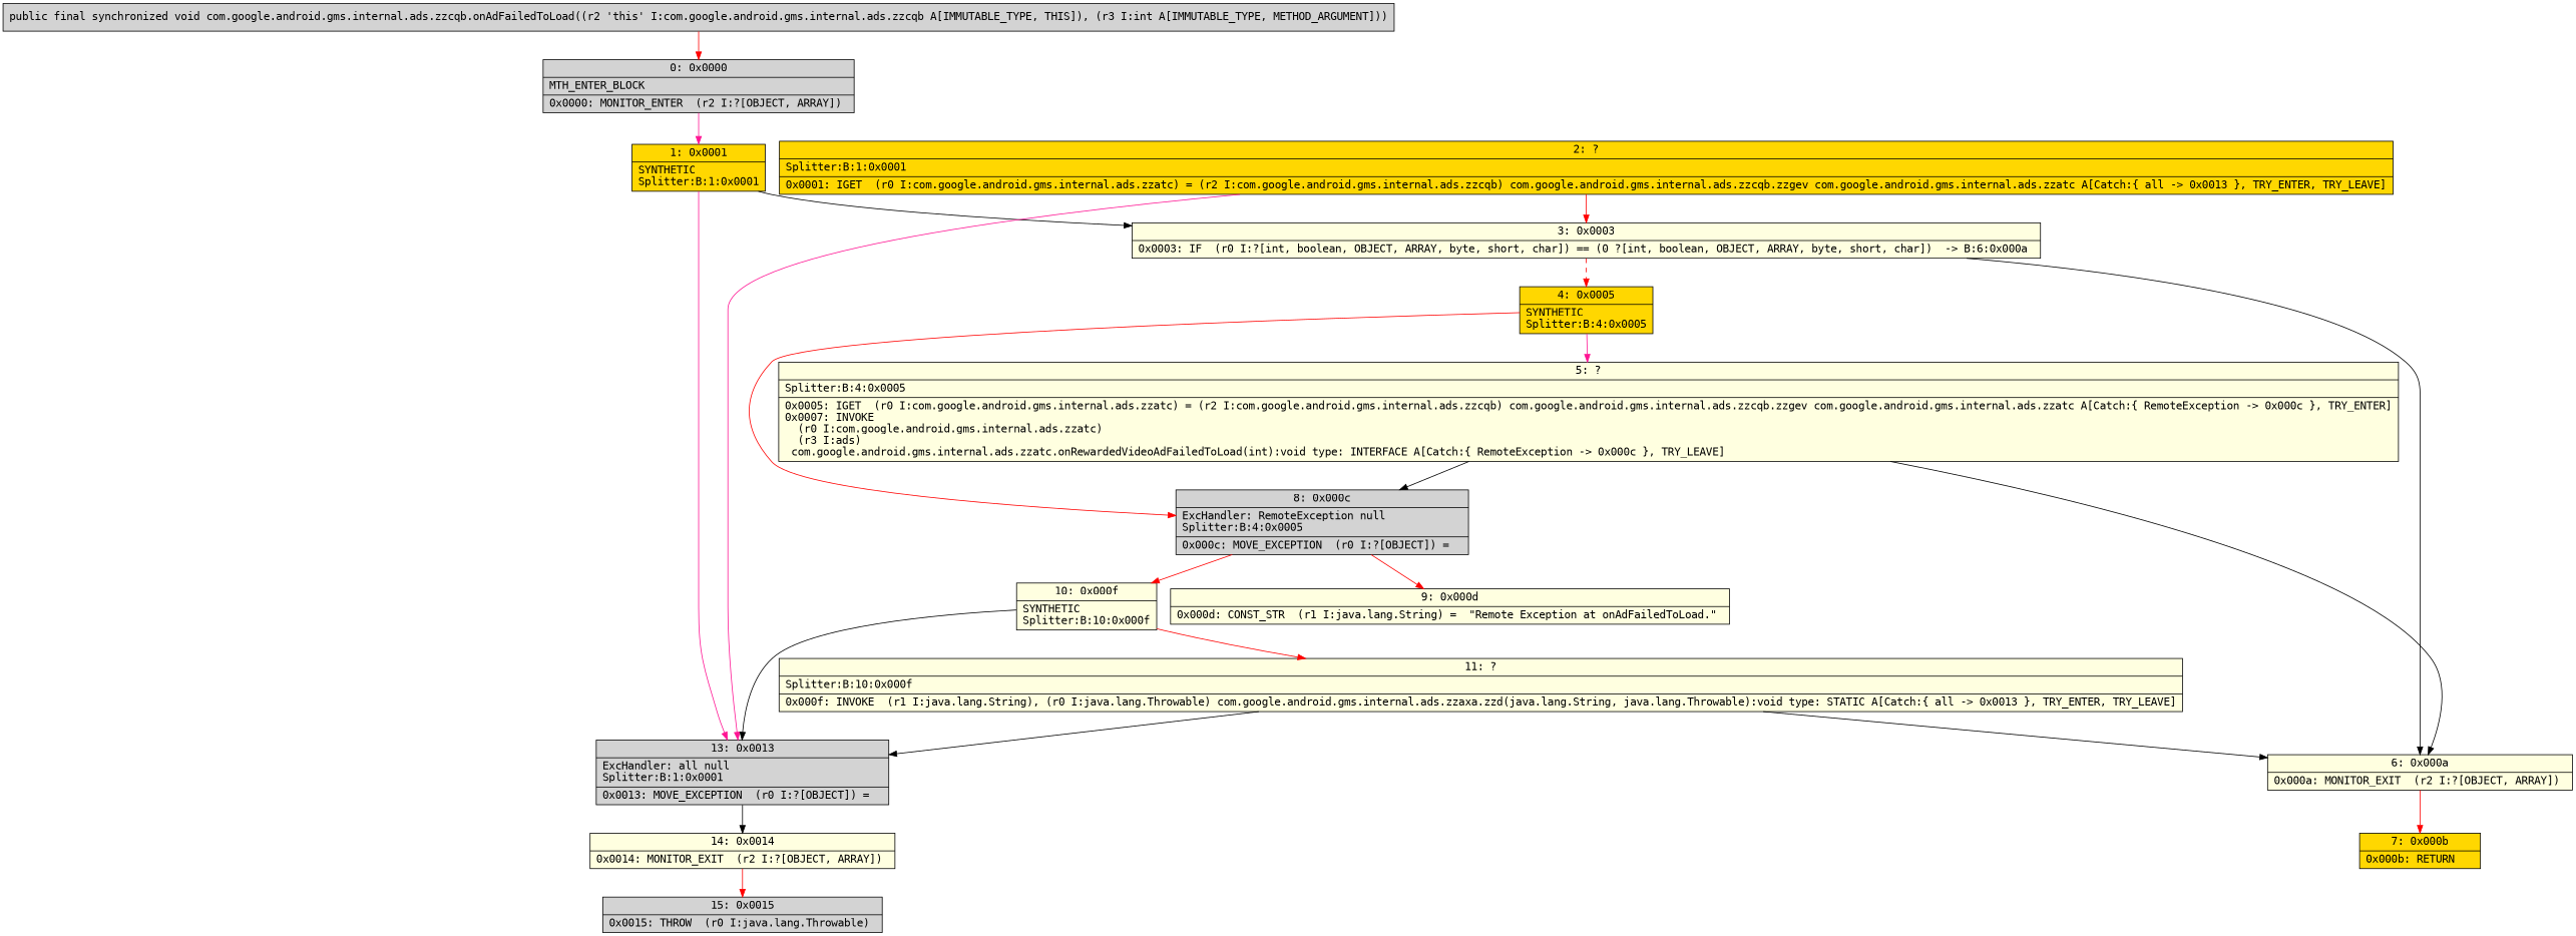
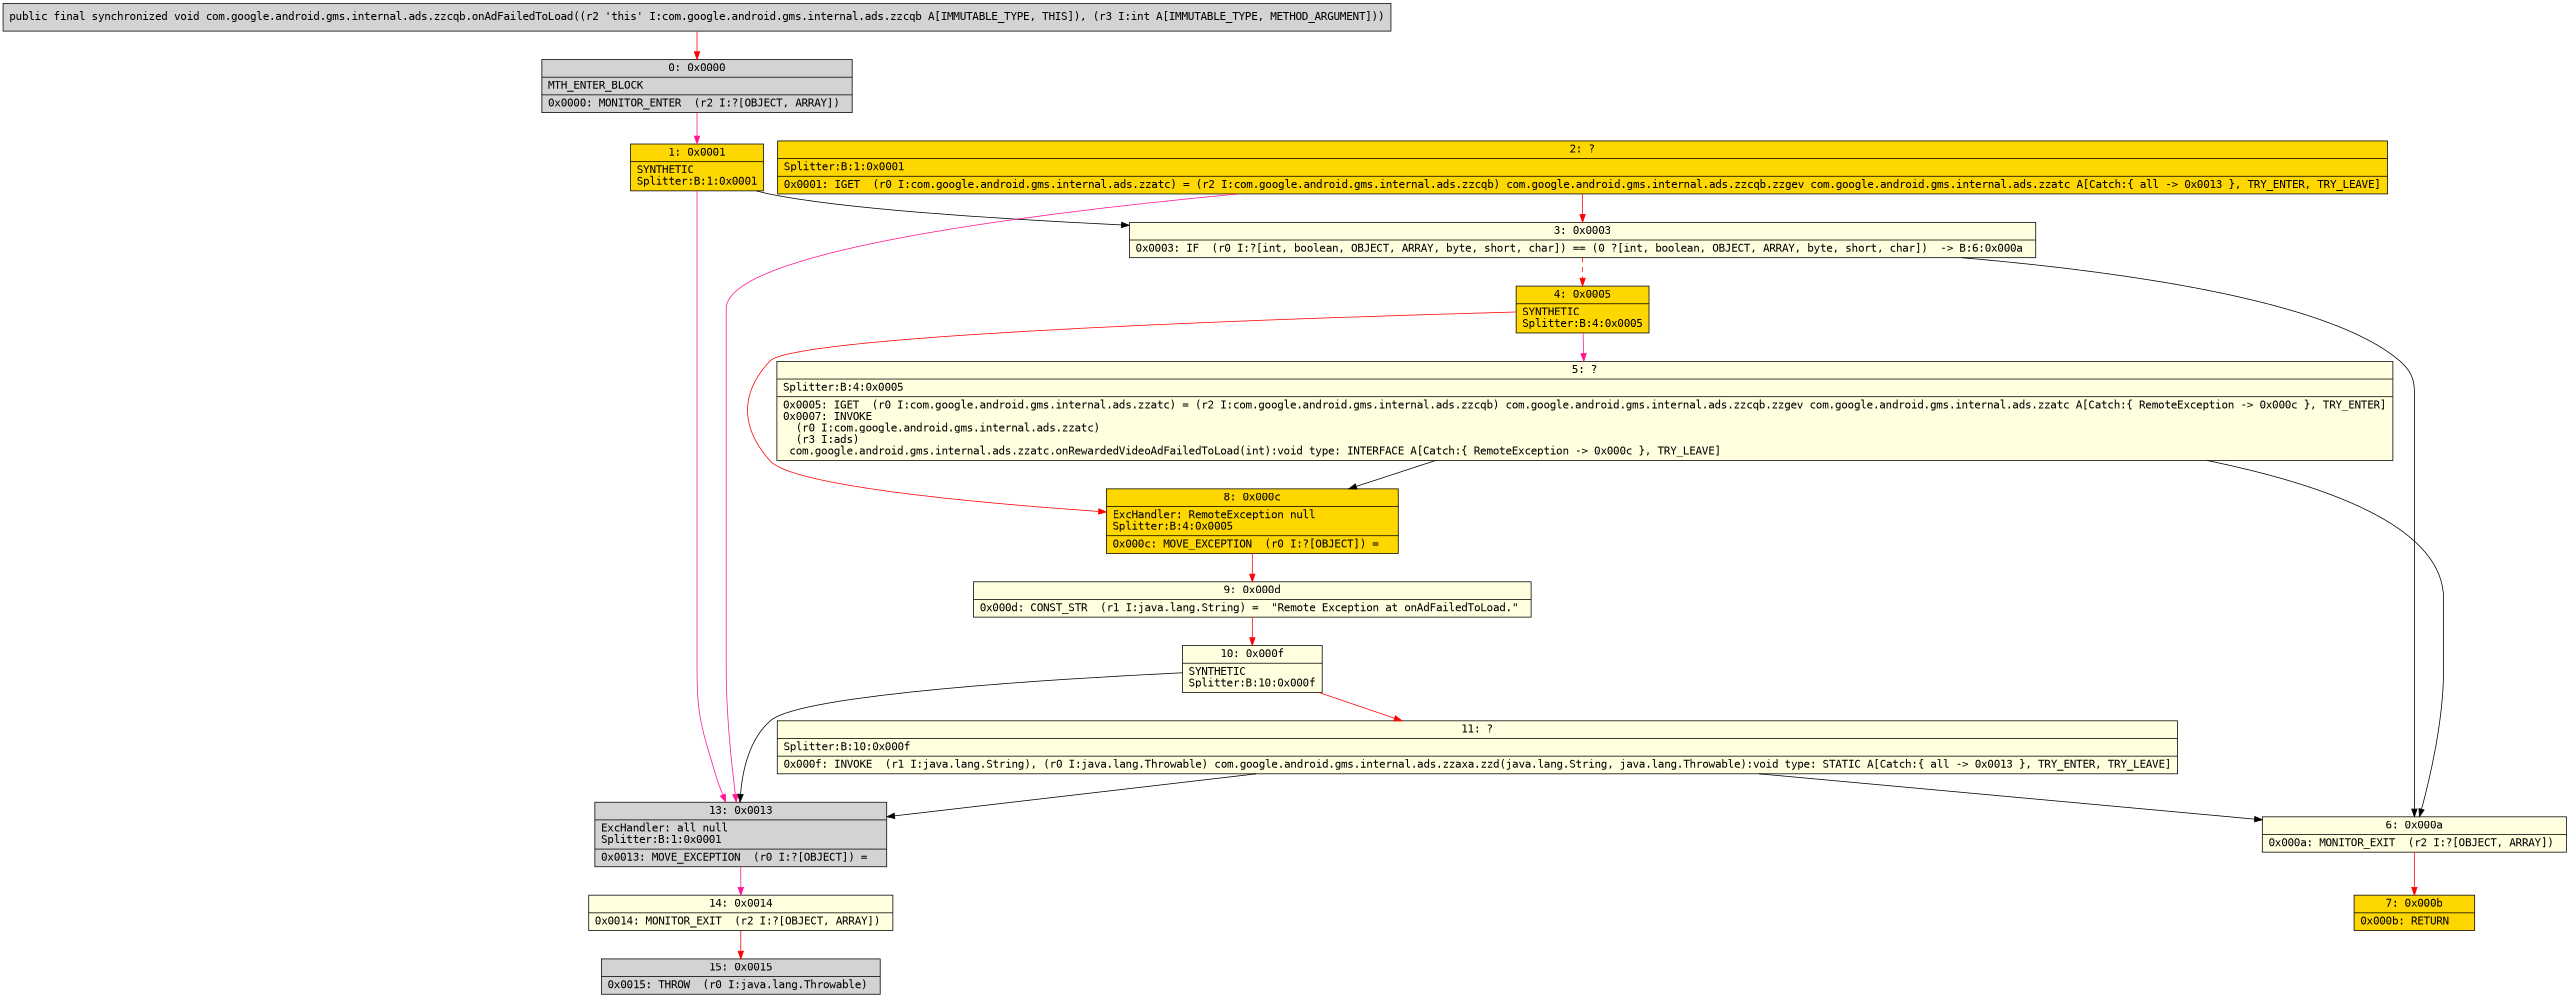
  digraph {
    fontname="DejaVu Sans Mono"
    node [fillcolor=lightyellow fontname="DejaVu Sans Mono" shape=record style=filled]
    edge [color=red fontname="DejaVu Sans Mono"]
    n1 [fillcolor=lightgrey label="{0\:\ 0x0000|MTH_ENTER_BLOCK\l|0x0000: MONITOR_ENTER  (r2 I:?[OBJECT, ARRAY]) \l}"]
    n2 [fillcolor=gold label="{1\:\ 0x0001|SYNTHETIC\lSplitter:B:1:0x0001\l}"]
    n3 [fillcolor=lightgrey label="{13\:\ 0x0013|ExcHandler: all null\lSplitter:B:1:0x0001\l|0x0013: MOVE_EXCEPTION  (r0 I:?[OBJECT]) =  \l}"]
    n4 [label="{3\:\ 0x0003|0x0003: IF  (r0 I:?[int, boolean, OBJECT, ARRAY, byte, short, char]) == (0 ?[int, boolean, OBJECT, ARRAY, byte, short, char])  \-\> B:6:0x000a \l}"]
    n5 [fillcolor=gold label="{2\:\ ?|Splitter:B:1:0x0001\l|0x0001: IGET  (r0 I:com.google.android.gms.internal.ads.zzatc) = (r2 I:com.google.android.gms.internal.ads.zzcqb) com.google.android.gms.internal.ads.zzcqb.zzgev com.google.android.gms.internal.ads.zzatc A[Catch:\{ all \-\> 0x0013 \}, TRY_ENTER, TRY_LEAVE]\l}"]
    n6 [label="{14\:\ 0x0014|0x0014: MONITOR_EXIT  (r2 I:?[OBJECT, ARRAY]) \l}"]
    n7 [fillcolor=gold label="{4\:\ 0x0005|SYNTHETIC\lSplitter:B:4:0x0005\l}"]
    n8 [label="{6\:\ 0x000a|0x000a: MONITOR_EXIT  (r2 I:?[OBJECT, ARRAY]) \l}"]
    n9 [label="{5\:\ ?|Splitter:B:4:0x0005\l|0x0005: IGET  (r0 I:com.google.android.gms.internal.ads.zzatc) = (r2 I:com.google.android.gms.internal.ads.zzcqb) com.google.android.gms.internal.ads.zzcqb.zzgev com.google.android.gms.internal.ads.zzatc A[Catch:\{ RemoteException \-\> 0x000c \}, TRY_ENTER]\l0x0007: INVOKE  \l  (r0 I:com.google.android.gms.internal.ads.zzatc)\l  (r3 I:ads)\l com.google.android.gms.internal.ads.zzatc.onRewardedVideoAdFailedToLoad(int):void type: INTERFACE A[Catch:\{ RemoteException \-\> 0x000c \}, TRY_LEAVE]\l}"]
-   n10 [fillcolor=lightgrey label="{8\:\ 0x000c|ExcHandler: RemoteException null\lSplitter:B:4:0x0005\l|0x000c: MOVE_EXCEPTION  (r0 I:?[OBJECT]) =  \l}"]
+   n10 [fillcolor=gold label="{8\:\ 0x000c|ExcHandler: RemoteException null\lSplitter:B:4:0x0005\l|0x000c: MOVE_EXCEPTION  (r0 I:?[OBJECT]) =  \l}"]
    n11 [fillcolor=gold label="{7\:\ 0x000b|0x000b: RETURN   \l}"]
    n12 [label="{9\:\ 0x000d|0x000d: CONST_STR  (r1 I:java.lang.String) =  \"Remote Exception at onAdFailedToLoad.\" \l}"]
    n13 [label="{10\:\ 0x000f|SYNTHETIC\lSplitter:B:10:0x000f\l}"]
    n14 [label="{11\:\ ?|Splitter:B:10:0x000f\l|0x000f: INVOKE  (r1 I:java.lang.String), (r0 I:java.lang.Throwable) com.google.android.gms.internal.ads.zzaxa.zzd(java.lang.String, java.lang.Throwable):void type: STATIC A[Catch:\{ all \-\> 0x0013 \}, TRY_ENTER, TRY_LEAVE]\l}"]
    n15 [fillcolor=lightgrey label="{15\:\ 0x0015|0x0015: THROW  (r0 I:java.lang.Throwable) \l}"]
    n16 [fillcolor=lightgrey label="{public final synchronized void com.google.android.gms.internal.ads.zzcqb.onAdFailedToLoad((r2 'this' I:com.google.android.gms.internal.ads.zzcqb A[IMMUTABLE_TYPE, THIS]), (r3 I:int A[IMMUTABLE_TYPE, METHOD_ARGUMENT])) }"]
    n1 -> n2 [color=deeppink]
    n2 -> n3 [color=deeppink]
    n2 -> n4 [color=black]
-   n3 -> n6 [color=black]
+   n3 -> n6 [color=deeppink]
    n4 -> n7 [style=dashed]
    n4 -> n8 [color=black]
    n5 -> n3 [color=deeppink]
    n5 -> n4
    n6 -> n15
    n7 -> n9 [color=deeppink]
    n7 -> n10
    n8 -> n11
    n9 -> n8 [color=black]
    n9 -> n10 [color=black]
    n10 -> n12
-   n10 -> n13
+   n12 -> n13
    n13 -> n3 [color=black]
    n13 -> n14
    n14 -> n3 [color=black]
    n14 -> n8 [color=black]
    n16 -> n1
  }
